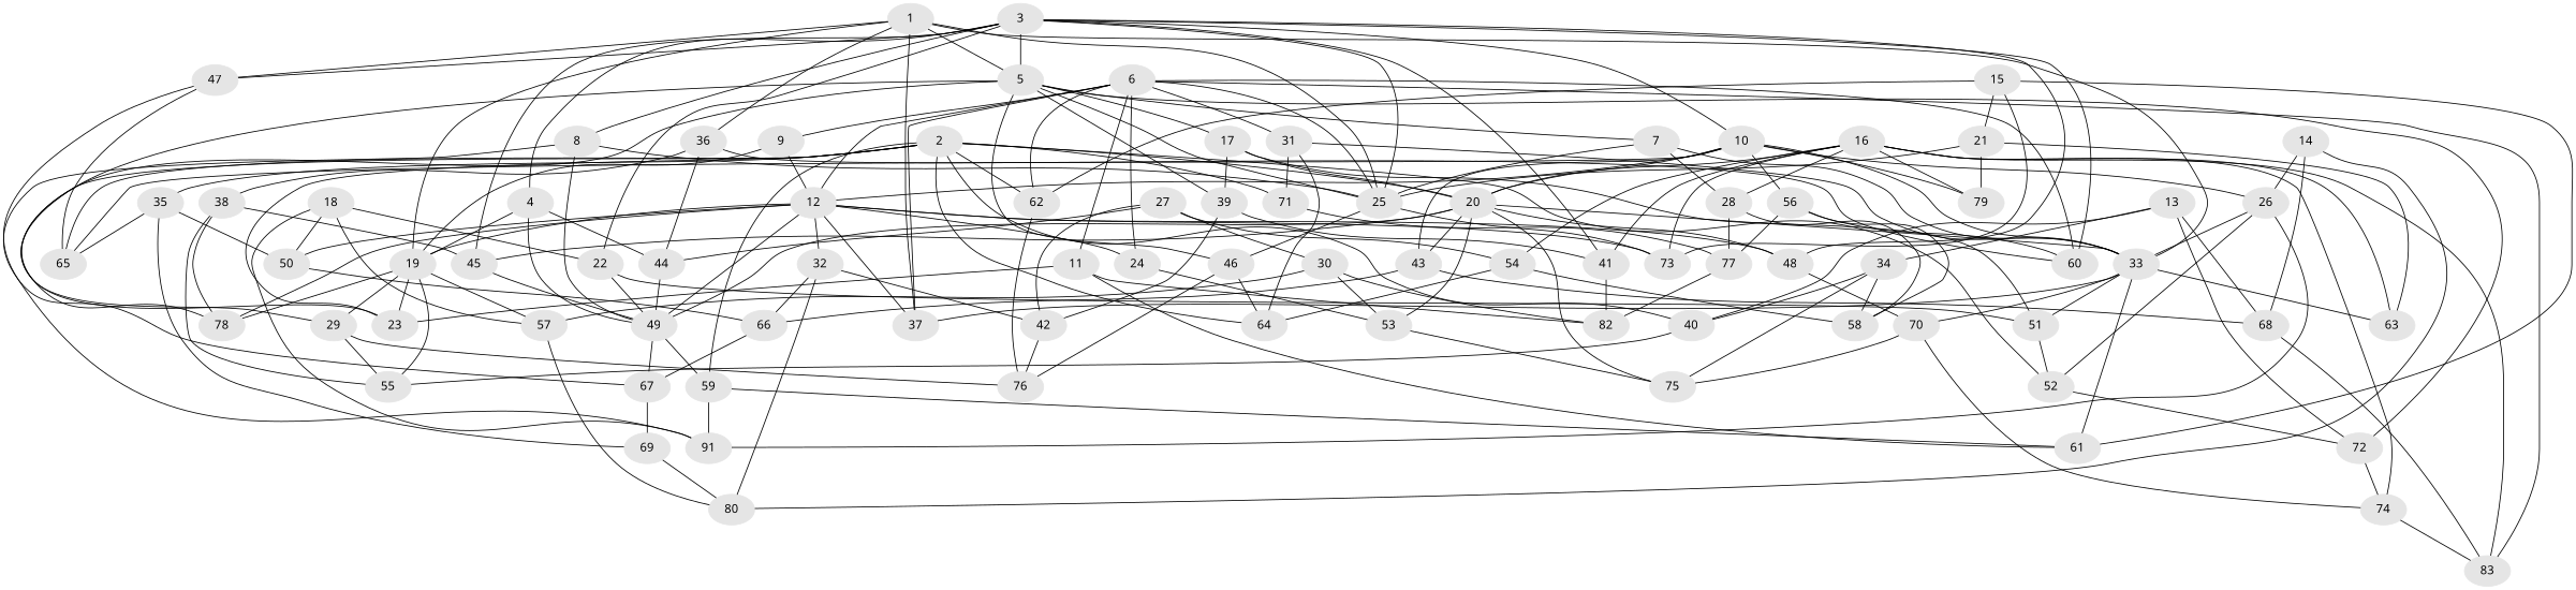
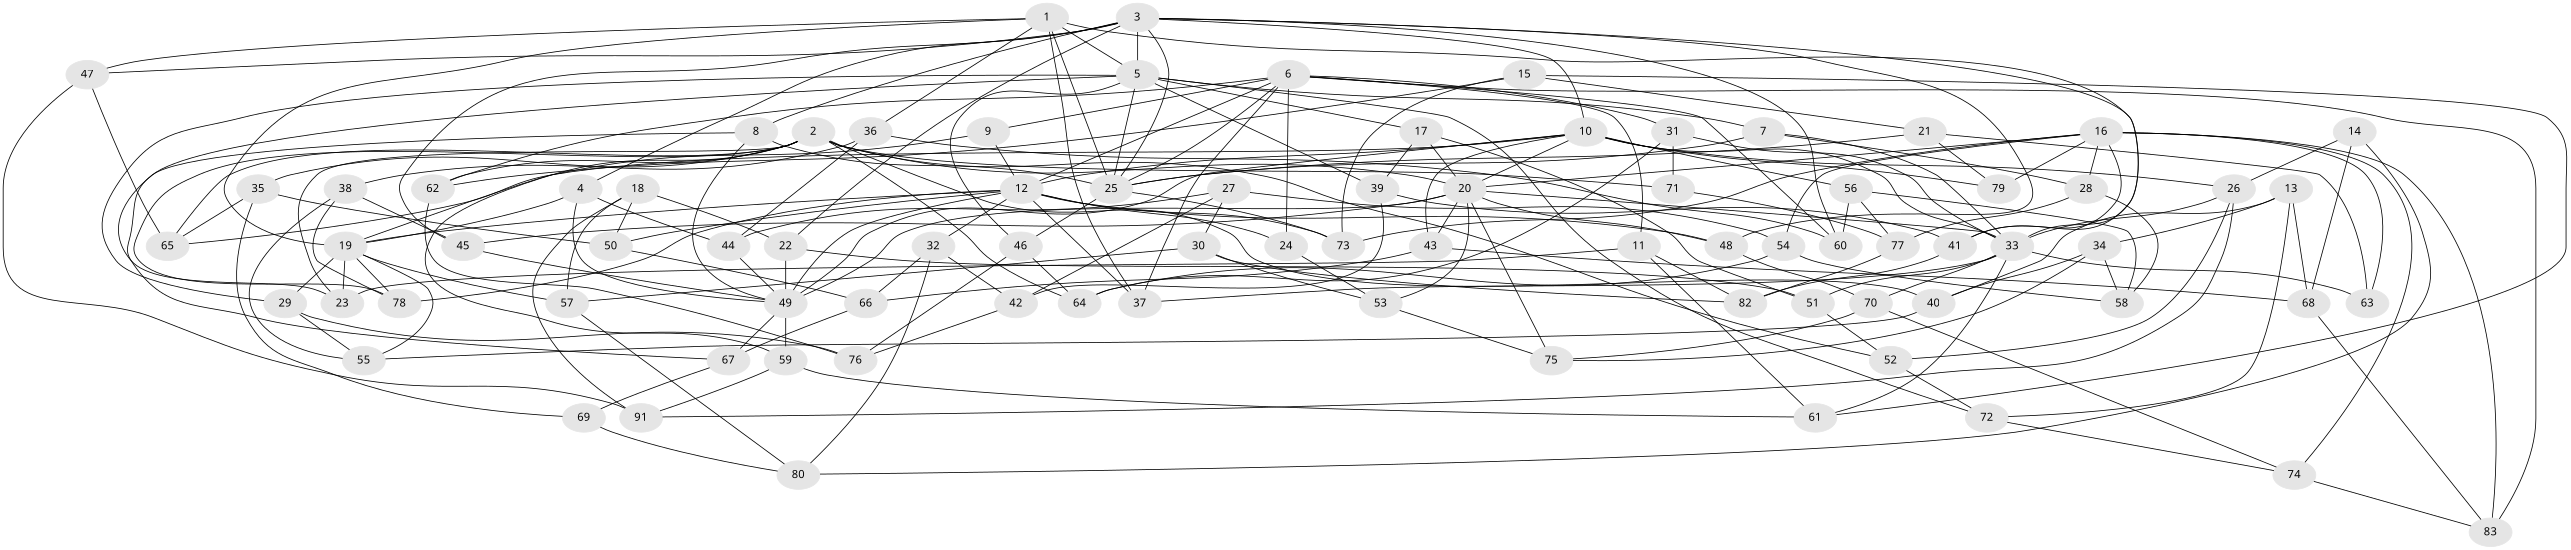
  graph {
    fontname="Noto Sans"
    node [color=gray90 fontname="Noto Sans" style=filled]
    edge [fontname="Noto Sans" weight=1.0]
    1
    5
    19
    25
    33
    36
    37
    47
    23
    7
    17
    29
    39
    46
    72
    78
    57
    55
    73
    61
    63
    51
    70
    60
    44
    38
    65
    n28 [label=91]
    2
    20
    35
    40
    52
    59
    62
    64
    71
    45
    48
    49
    43
    53
    75
    50
    69
    76
    77
    3
    4
    8
    10
    22
    41
    67
    12
    26
    56
    79
    82
    28
    42
    74
    6
    9
    11
    24
    31
    83
    32
    58
    68
    66
    80
    13
    34
    14
    15
    21
    16
    54
    18
    27
    30
    1 -- 5 [weight=2.0]
    1 -- 19 [weight=2.0]
    1 -- 25 [weight=2.0]
    1 -- 33
    1 -- 36
    1 -- 37
    1 -- 47
    5 -- 25
    5 -- 23
    5 -- 7
    5 -- 17
    5 -- 29
    5 -- 39
    5 -- 46
    5 -- 72
    19 -- 23
    19 -- 29
    19 -- 78
    19 -- 57
    19 -- 55
    25 -- 46
    25 -- 73
    33 -- 37
    33 -- 61
    33 -- 63
    33 -- 51
    33 -- 70
    36 -- 60
    36 -- 44
    36 -- 38
    47 -- 65
    47 -- n28
    7 -- 25
    7 -- 33
    7 -- 28
    17 -- 39
    17 -- 51
    17 -- 20
    29 -- 55
    29 -- 76
    39 -- 41
    39 -- 42
    46 -- 64
    46 -- 76
    72 -- 74
    57 -- 80
    51 -- 52
    70 -- 75
    70 -- 74
    44 -- 49
    38 -- 78
    38 -- 55
    38 -- 45
    2 -- 23
    2 -- 78
    2 -- 65
    2 -- 20
    2 -- 35
    2 -- 40
    2 -- 52
    2 -- 59
    2 -- 62
    2 -- 64
    2 -- 71 [weight=2.0]
    20 -- 33
    20 -- 45
    20 -- 48
    20 -- 49 [weight=2.0]
    20 -- 43
    20 -- 53
    20 -- 75
    35 -- 65
    35 -- 50
    35 -- 69
    40 -- 55
    52 -- 72
    59 -- 61
    59 -- n28
    62 -- 76
    71 -- 77
    45 -- 49
    48 -- 70
    49 -- 59
    49 -- 67
    43 -- 68
    43 -- 66
    53 -- 75
    50 -- 66
    69 -- 80
    77 -- 82
    3 -- 5 [weight=2.0]
    3 -- 25
    3 -- 47
    3 -- 60
    3 -- 45
    3 -- 48
    3 -- 4
    3 -- 8
    3 -- 10
    3 -- 22
    3 -- 41
    4 -- 19
    4 -- 44
    4 -- 49
    8 -- 25
    8 -- 49
    8 -- 67
    10 -- 33
    10 -- 65
    10 -- 20
+   10 -- 49 [weight=2.0]
    10 -- 43
    10 -- 12
    10 -- 26
    10 -- 56
    10 -- 79 [weight=2.0]
    22 -- 51
    22 -- 49
    41 -- 82
    67 -- 69
    12 -- 19
    12 -- 37
    12 -- 78
    12 -- 73
    12 -- 48
    12 -- 49
    12 -- 50
    12 -- 24
    12 -- 32
    26 -- 33 [weight=2.0]
    26 -- n28
    26 -- 52
    56 -- 60
    56 -- 77
    56 -- 58
    28 -- 77
    28 -- 58
    42 -- 76
    74 -- 83
    6 -- 25
    6 -- 37
    6 -- 60
    6 -- 62
    6 -- 12
    6 -- 9 [weight=2.0]
    6 -- 11
    6 -- 24 [weight=2.0]
    6 -- 31
    6 -- 83
    9 -- 19
    9 -- 12
    11 -- 23
    11 -- 61
    11 -- 82
    24 -- 53
    31 -- 33
    31 -- 64
    31 -- 71
    32 -- 42
    32 -- 66
    32 -- 80
    68 -- 83
    66 -- 67
    13 -- 72
    13 -- 40
    13 -- 68
    13 -- 34
    34 -- 40
    34 -- 75
    34 -- 58
    14 -- 26 [weight=2.0]
    14 -- 68
    14 -- 80
    15 -- 73
    15 -- 61
    15 -- 62
    15 -- 21
    21 -- 25
    21 -- 63
    21 -- 79
    16 -- 73
    16 -- 63 [weight=2.0]
    16 -- 20
    16 -- 41
    16 -- 79
    16 -- 28
    16 -- 74
    16 -- 83
    16 -- 54
    54 -- 64
    54 -- 58
    18 -- 57
    18 -- n28
    18 -- 50
    18 -- 22
    27 -- 44
    27 -- 42
    27 -- 54
    27 -- 30
    30 -- 57
    30 -- 53
    30 -- 82
  }
